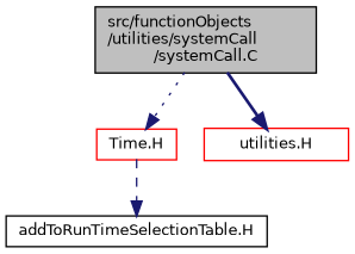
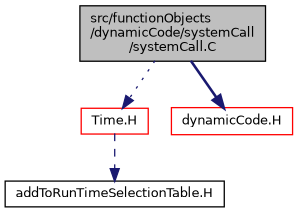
  digraph {
    node [color=black fontname=Helvetica fontsize=10 shape=record]
    edge [color=midnightblue fontname=Helvetica fontsize=10 labelfontname=Helvetica labelfontsize=10]
-   n1 [fillcolor=grey75 fontcolor=black height=0.2 label="src/functionObjects\l/utilities/systemCall\l/systemCall.C" style=filled width=0.4]
+   n1 [fillcolor=grey75 fontcolor=black height=0.2 label="src/functionObjects\l/dynamicCode/systemCall\l/systemCall.C" style=filled width=0.4]
    n2 [color=red height=0.2 label="Time.H" width=0.4]
-   n3 [color=red height=0.2 label="utilities.H" width=0.4]
+   n3 [color=red height=0.2 label="dynamicCode.H" width=0.4]
    n4 [height=0.2 label="addToRunTimeSelectionTable.H" width=0.4]
    n1 -> n2 [style=dotted]
    n1 -> n3 [style=bold]
    n2 -> n4 [style=dashed]
  }
